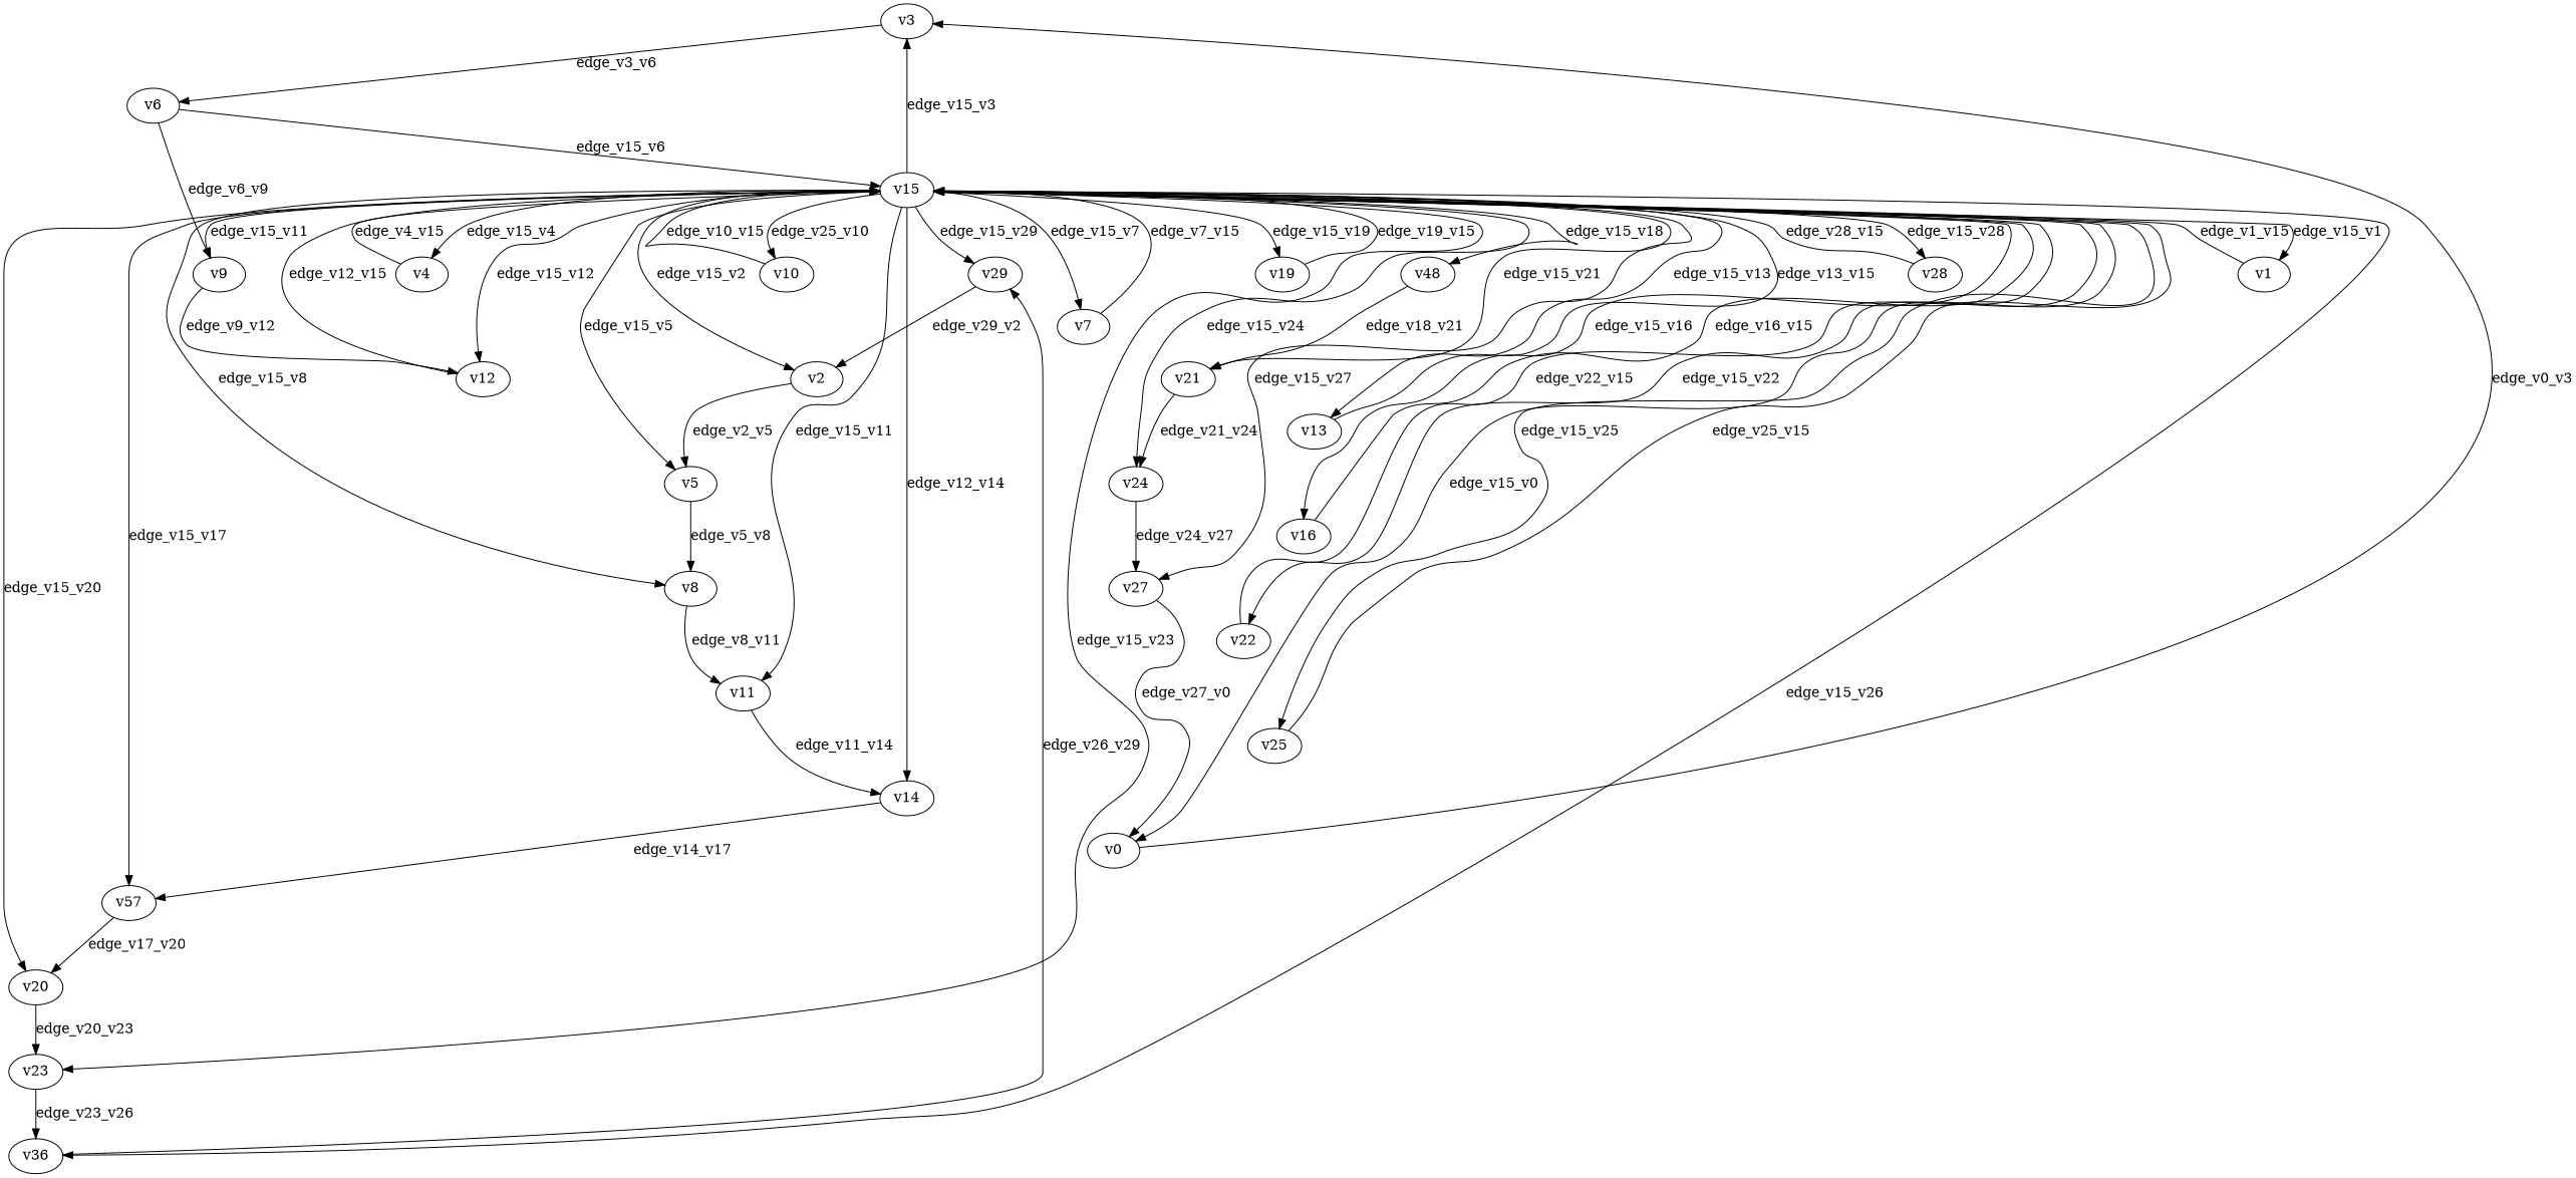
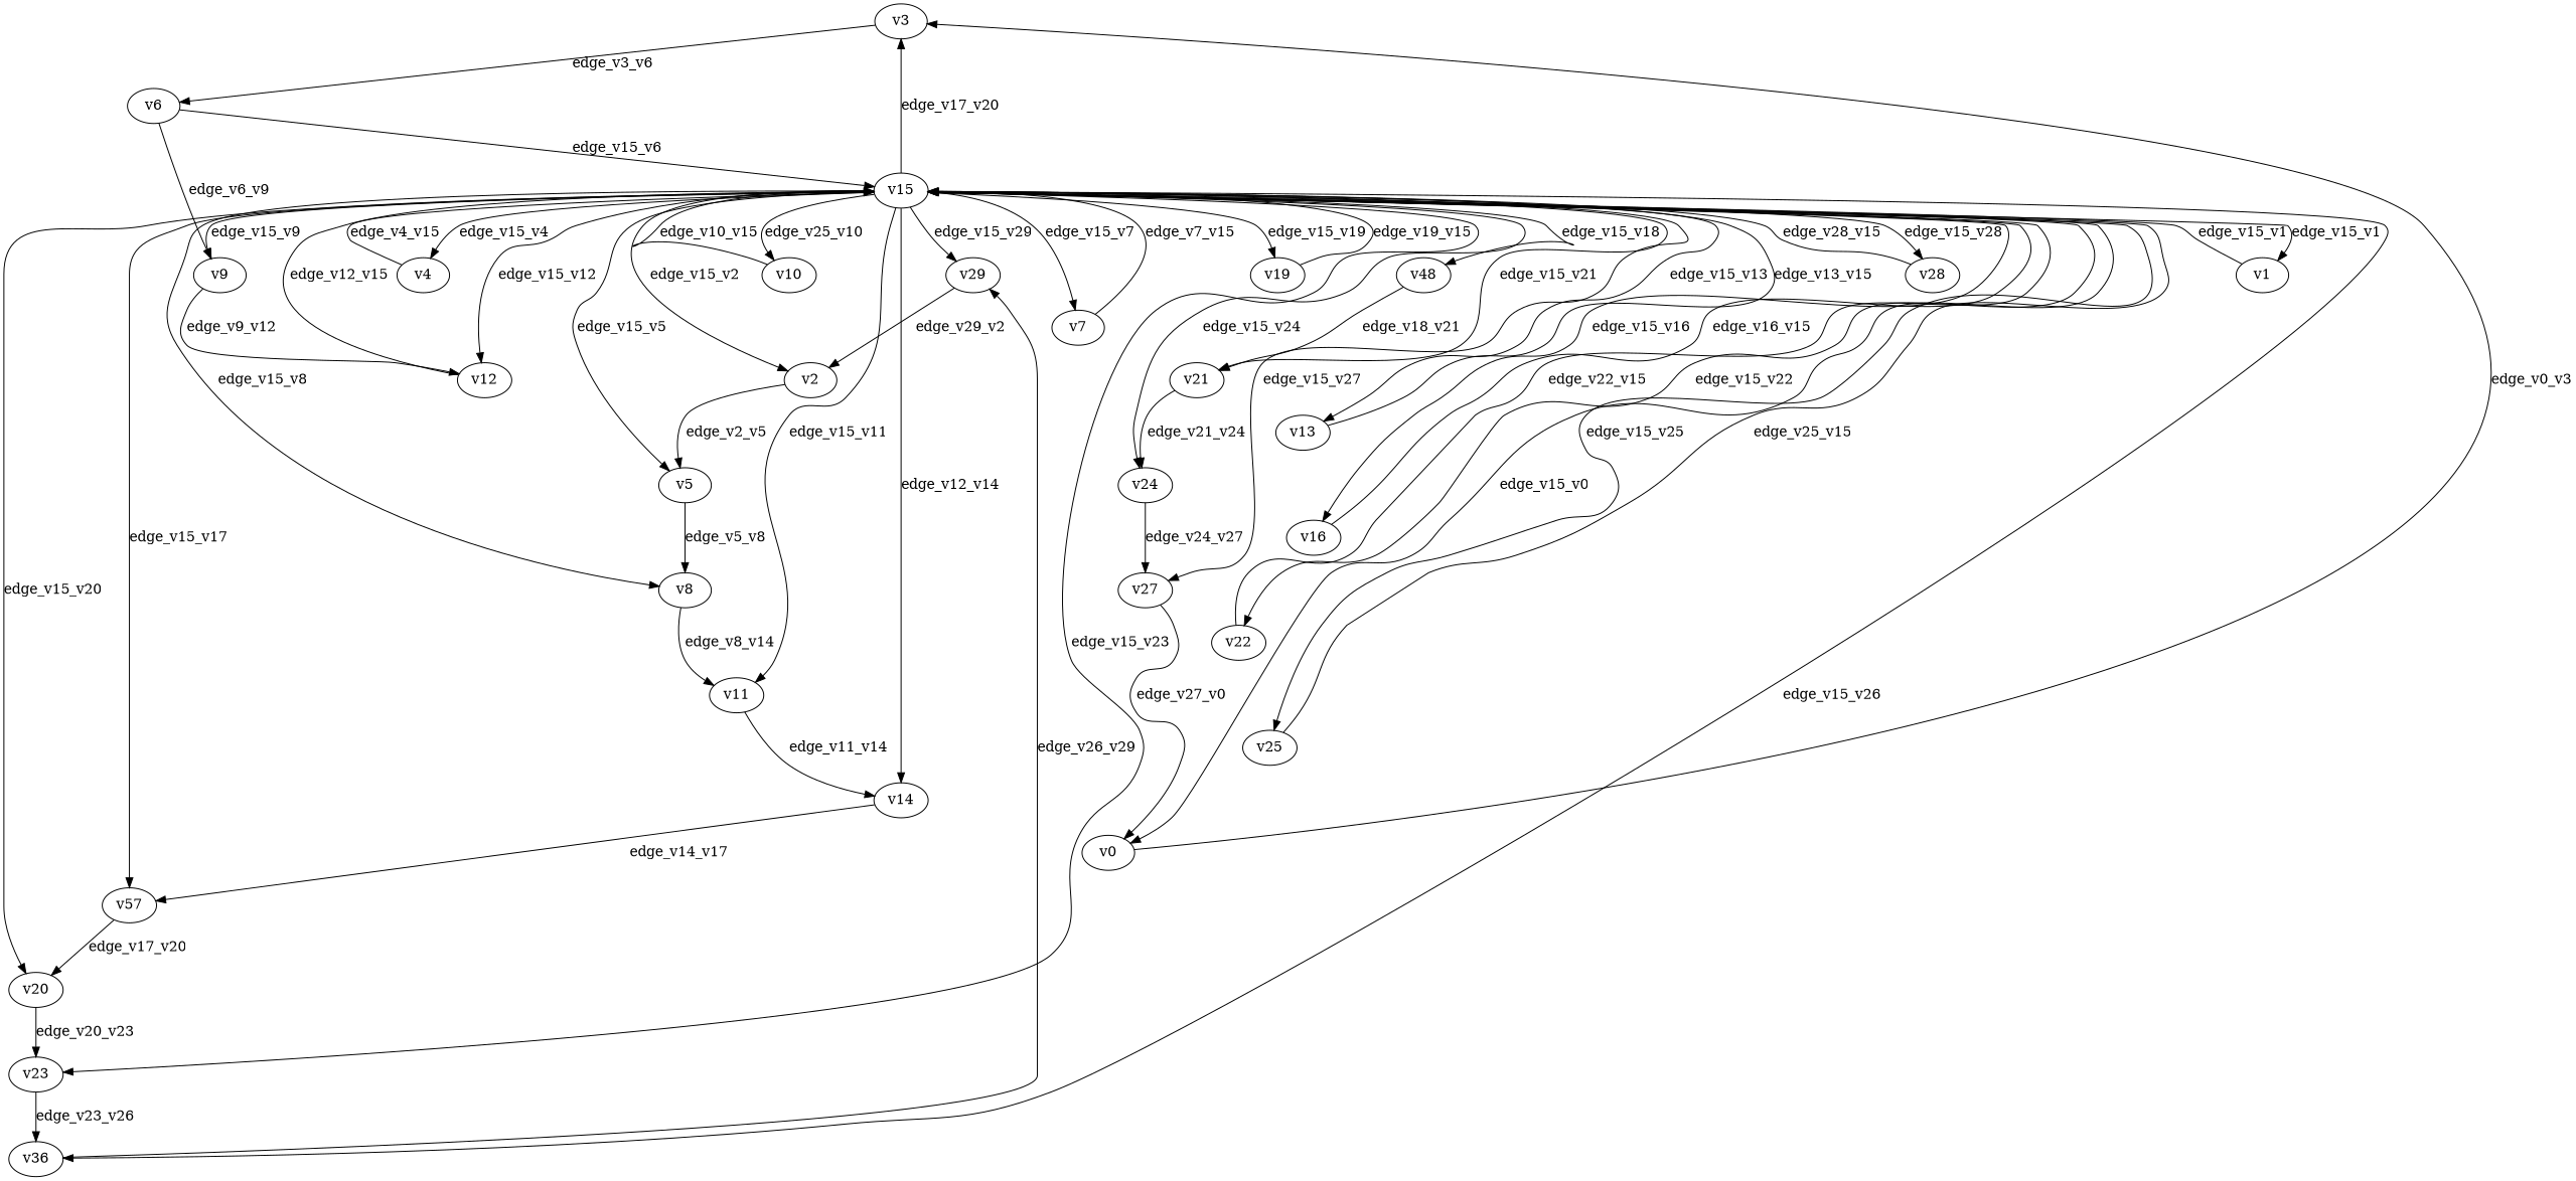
  digraph {
    node [player=0]
    edge [discount=0.120]
    v3 [player=1]
    v0
    v6
    v1 [player=1]
    v15
    v2
    v5 [player=1]
    v4
    v8
    v9 [player=1]
    v7 [player=1]
    v11 [player=1]
    v12
    v10
    v14
    v13 [player=1]
    n17 [label=v57 player=1]
    v16
    n19 [label=v48]
    v19 [player=1]
    v20
    v21 [player=1]
    v22
    v23 [player=1]
    v24
    v25 [player=1]
    n27 [label=v36]
    v27 [player=1]
    v28
    v29 [player=1]
    v3 -> v6 [label=edge_v3_v6 weight=-1.20]
    v0 -> v3 [label=edge_v0_v3 weight=0.38]
    v6 -> v15 [label=edge_v15_v6 weight=0.22]
    v6 -> v9 [label=edge_v6_v9 weight=5.64]
-   v1 -> v15 [label=edge_v1_v15 weight=9.20]
-   v15 -> v3 [label=edge_v15_v3 weight=7.28]
+   v1 -> v15 [label=edge_v15_v1 weight=9.20]
+   v15 -> v3 [label=edge_v17_v20 weight=7.28]
    v15 -> v0 [label=edge_v15_v0 weight=-0.97]
    v15 -> v1 [label=edge_v15_v1 weight=6.29]
    v15 -> v2 [label=edge_v15_v2 weight=1.00]
    v15 -> v5 [label=edge_v15_v5 weight=-0.13]
    v15 -> v4 [label=edge_v15_v4 weight=0.27]
    v15 -> v8 [label=edge_v15_v8 weight=-5.06]
-   v15 -> v9 [label=edge_v15_v11 weight=6.35]
+   v15 -> v9 [label=edge_v15_v9 weight=6.35]
    v15 -> v7 [label=edge_v15_v7 weight=-1.44]
    v15 -> v11 [label=edge_v15_v11 weight=1.54]
    v15 -> v12 [label=edge_v15_v12 weight=2.24]
    v15 -> v10 [label=edge_v25_v10 weight=4.61]
    v15 -> v14 [label=edge_v12_v14 weight=6.08]
    v15 -> v13 [label=edge_v15_v13 weight=-5.01]
    v15 -> n17 [label=edge_v15_v17 weight=8.83]
    v15 -> v16 [label=edge_v15_v16 weight=-3.47]
    v15 -> n19 [label=edge_v15_v18 weight=5.81]
    v15 -> v19 [label=edge_v15_v19 weight=6.63]
    v15 -> v20 [label=edge_v15_v20 weight=7.05]
    v15 -> v21 [label=edge_v15_v21 weight=-4.29]
    v15 -> v22 [label=edge_v15_v22 weight=-2.98]
    v15 -> v23 [label=edge_v15_v23 weight=-3.95]
    v15 -> v24 [label=edge_v15_v24 weight=-3.65]
    v15 -> v25 [label=edge_v15_v25 weight=-0.44]
    v15 -> n27 [label=edge_v15_v26 weight=-1.65]
    v15 -> v27 [label=edge_v15_v27 weight=-2.58]
    v15 -> v28 [label=edge_v15_v28 weight=5.53]
    v15 -> v29 [label=edge_v15_v29 weight=-4.80]
    v2 -> v5 [label=edge_v2_v5 weight=1.93]
    v5 -> v8 [label=edge_v5_v8 weight=4.40]
    v4 -> v15 [label=edge_v4_v15 weight=3.06]
-   v8 -> v11 [label=edge_v8_v11 weight=1.82]
+   v8 -> v11 [label=edge_v8_v14 weight=1.82]
    v9 -> v12 [label=edge_v9_v12 weight=-1.60]
    v7 -> v15 [label=edge_v7_v15 weight=-3.55]
    v11 -> v14 [label=edge_v11_v14 weight=0.41]
    v12 -> v15 [label=edge_v12_v15 weight=1.81]
    v10 -> v15 [label=edge_v10_v15 weight=6.81]
    v14 -> n17 [label=edge_v14_v17 weight=4.43]
    v13 -> v15 [label=edge_v13_v15 weight=-7.46]
    n17 -> v20 [label=edge_v17_v20 weight=3.54]
    v16 -> v15 [label=edge_v16_v15 weight=-1.75]
    n19 -> v21 [label=edge_v18_v21 weight=-0.77]
    v19 -> v15 [label=edge_v19_v15 weight=7.98]
    v20 -> v23 [label=edge_v20_v23 weight=6.51]
    v21 -> v24 [label=edge_v21_v24 weight=0.23]
    v22 -> v15 [label=edge_v22_v15 weight=-4.67]
    v23 -> n27 [label=edge_v23_v26 weight=6.87]
    v24 -> v27 [label=edge_v24_v27 weight=2.08]
    v25 -> v15 [label=edge_v25_v15 weight=0.04]
    n27 -> v29 [label=edge_v26_v29 weight=4.67]
    v27 -> v0 [label=edge_v27_v0 weight=0.13]
    v28 -> v15 [label=edge_v28_v15 weight=3.30]
    v29 -> v2 [label=edge_v29_v2 weight=4.24]
  }
